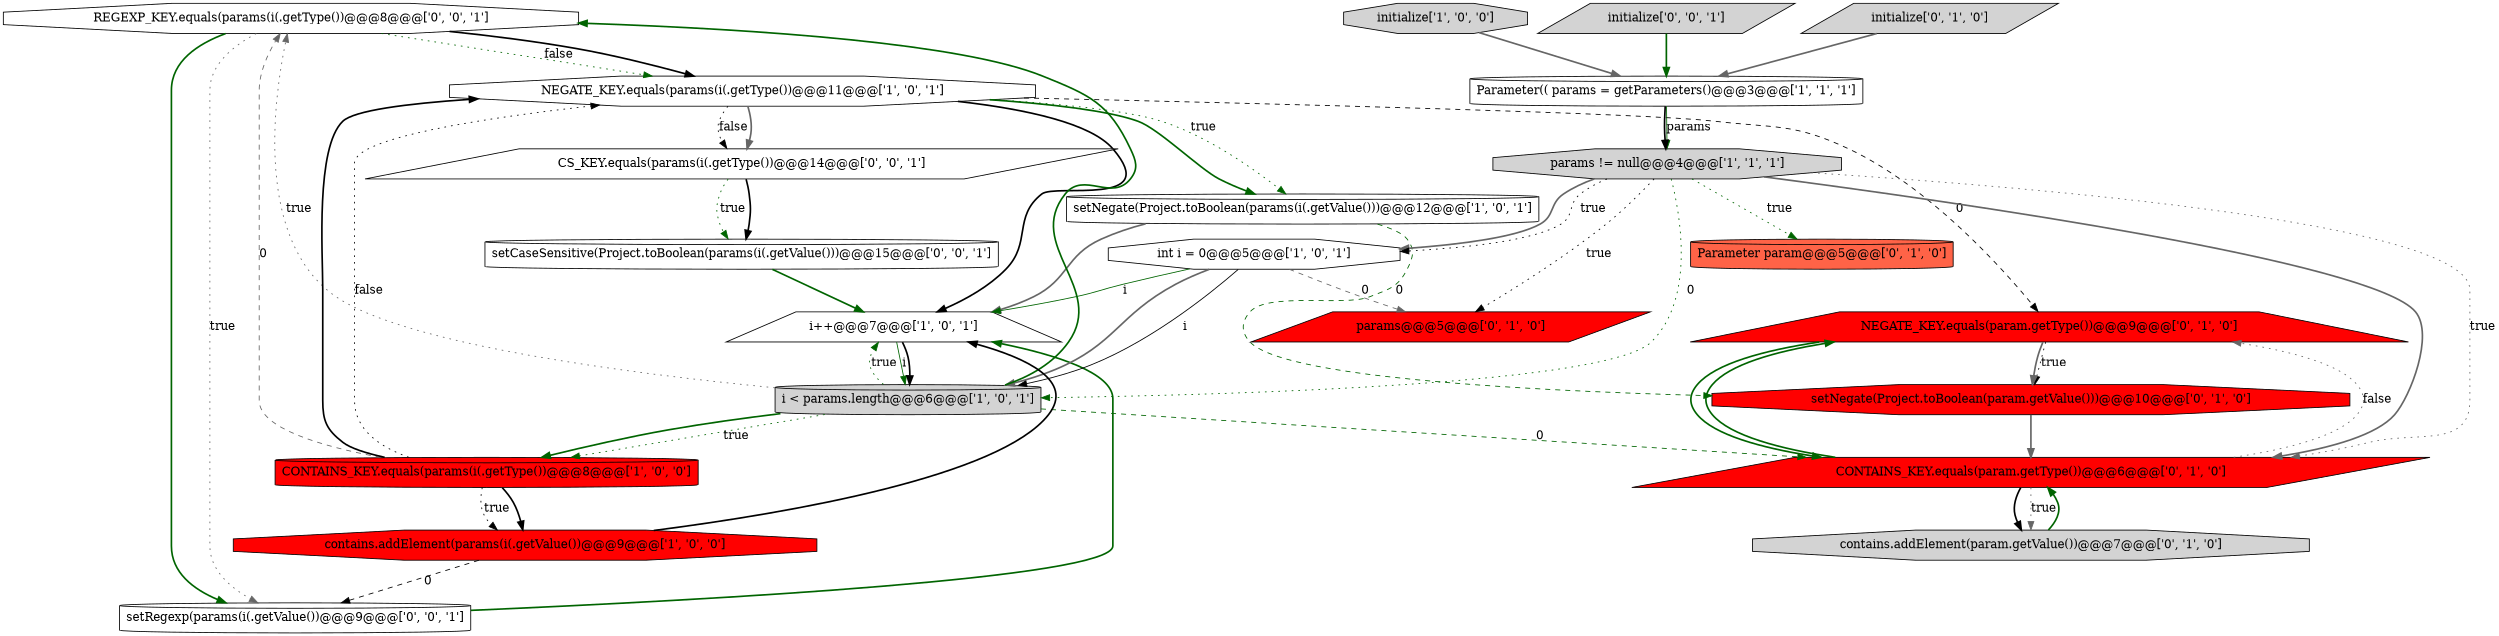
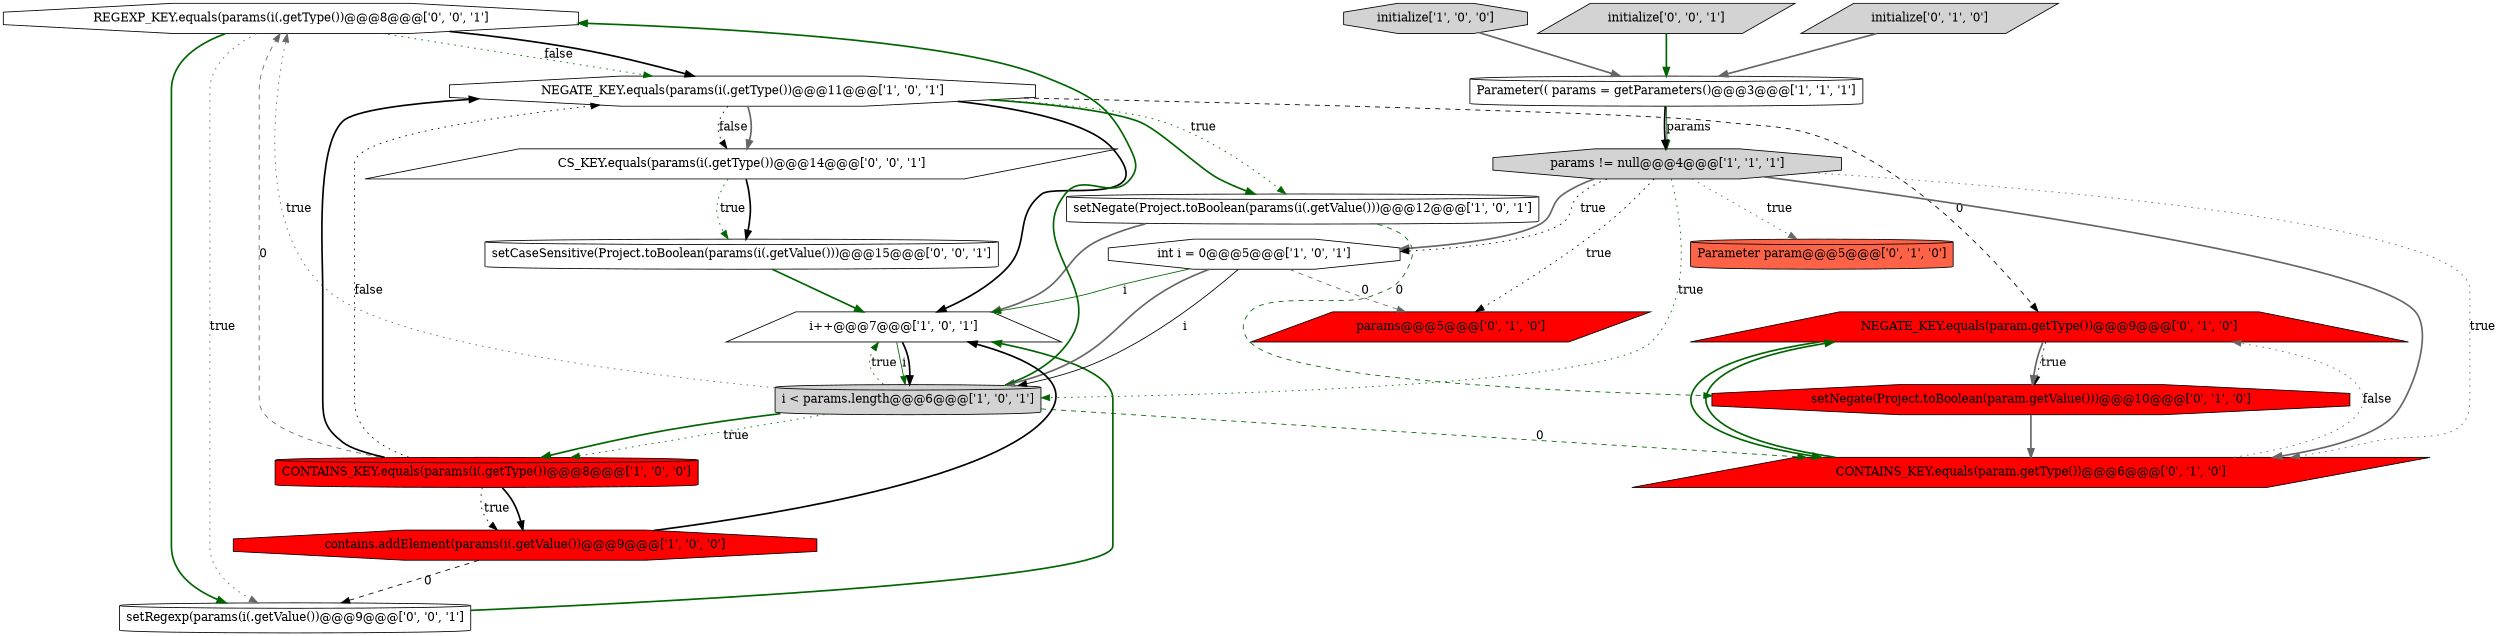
  digraph {
    node [fillcolor=white shape=octagon style=filled]
    edge [color=darkgreen style=bold]
    n1 [label="REGEXP_KEY.equals(params(i(.getType())@@@8@@@['0', '0', '1']"]
    n2 [label="NEGATE_KEY.equals(params(i(.getType())@@@11@@@['1', '0', '1']"]
    n3 [label="setRegexp(params(i(.getValue())@@@9@@@['0', '0', '1']" shape=cylinder]
    n4 [fillcolor=red label="NEGATE_KEY.equals(param.getType())@@@9@@@['0', '1', '0']" shape=trapezium]
    n5 [label="i++@@@7@@@['1', '0', '1']" shape=trapezium]
    n6 [label="setNegate(Project.toBoolean(params(i(.getValue()))@@@12@@@['1', '0', '1']" shape=cylinder]
    n7 [label="CS_KEY.equals(params(i(.getType())@@@14@@@['0', '0', '1']" shape=parallelogram]
    n8 [fillcolor=lightgray label="params != null@@@4@@@['1', '1', '1']"]
    n9 [fillcolor=red label="params@@@5@@@['0', '1', '0']" shape=parallelogram]
    n10 [label="int i = 0@@@5@@@['1', '0', '1']"]
    n11 [fillcolor=tomato label="Parameter param@@@5@@@['0', '1', '0']" shape=cylinder]
    n12 [fillcolor=red label="CONTAINS_KEY.equals(param.getType())@@@6@@@['0', '1', '0']" shape=parallelogram]
    n13 [fillcolor=lightgray label="i < params.length@@@6@@@['1', '0', '1']" shape=cylinder]
-   n14 [fillcolor=lightgray label="contains.addElement(param.getValue())@@@7@@@['0', '1', '0']"]
    n15 [fillcolor=red label="CONTAINS_KEY.equals(params(i(.getType())@@@8@@@['1', '0', '0']" shape=cylinder]
    n16 [fillcolor=red label="setNegate(Project.toBoolean(param.getValue()))@@@10@@@['0', '1', '0']"]
    n17 [fillcolor=red label="contains.addElement(params(i(.getValue())@@@9@@@['1', '0', '0']"]
    n18 [label="setCaseSensitive(Project.toBoolean(params(i(.getValue()))@@@15@@@['0', '0', '1']" shape=cylinder]
    n19 [label="Parameter(( params = getParameters()@@@3@@@['1', '1', '1']" shape=cylinder]
    n20 [fillcolor=lightgray label="initialize['0', '1', '0']" shape=parallelogram]
    n21 [fillcolor=lightgray label="initialize['1', '0', '0']"]
    n22 [fillcolor=lightgray label="initialize['0', '0', '1']" shape=parallelogram]
    n1 -> n2 [label=false style=dotted]
    n1 -> n2 [color=black]
    n1 -> n3
    n1 -> n3 [color=gray40 label=true style=dotted]
    n2 -> n4 [color=black label=0 style=dashed]
    n2 -> n5 [color=black]
    n2 -> n6 [label=true style=dotted]
    n2 -> n6
    n2 -> n7 [color=gray40]
    n2 -> n7 [color=black label=false style=dotted]
    n3 -> n5
    n4 -> n12
    n4 -> n16 [color=black label=true style=dotted]
    n4 -> n16 [color=gray40]
    n5 -> n13 [label=i style=solid]
    n5 -> n13 [color=black]
    n6 -> n5 [color=gray40]
    n6 -> n16 [label=0 style=dashed]
    n7 -> n18 [color=black]
    n7 -> n18 [label=true style=dotted]
    n8 -> n9 [color=black label=true style=dotted]
    n8 -> n10 [color=gray40]
    n8 -> n10 [color=black label=true style=dotted]
-   n8 -> n11 [label=true style=dotted]
+   n8 -> n11 [color=gray40 label=true style=dotted]
    n8 -> n12 [color=gray40]
    n8 -> n12 [color=gray40 label=true style=dotted]
-   n8 -> n13 [label=0 style=dotted]
+   n8 -> n13 [label=true style=dotted]
    n10 -> n5 [label=i style=solid]
    n10 -> n9 [color=gray40 label=0 style=dashed]
    n10 -> n13 [color=gray40]
    n10 -> n13 [color=black label=i style=solid]
    n12 -> n4
    n12 -> n4 [color=gray40 label=false style=dotted]
-   n12 -> n14 [color=black]
-   n12 -> n14 [color=gray40 label=true style=dotted]
    n13 -> n1 [color=gray40 label=true style=dotted]
    n13 -> n1
    n13 -> n5 [label=true style=dotted]
    n13 -> n12 [label=0 style=dashed]
    n13 -> n15 [label=true style=dotted]
    n13 -> n15
-   n14 -> n12
    n15 -> n1 [color=gray40 label=0 style=dashed]
    n15 -> n2 [color=black]
    n15 -> n2 [color=black label=false style=dotted]
    n15 -> n17 [color=black]
    n15 -> n17 [color=black label=true style=dotted]
    n16 -> n12 [color=gray40]
    n17 -> n3 [color=black label=0 style=dashed]
    n17 -> n5 [color=black]
    n18 -> n5
    n19 -> n8 [label=params style=solid]
    n19 -> n8 [color=black]
    n20 -> n19 [color=gray40]
    n21 -> n19 [color=gray40]
    n22 -> n19
  }
